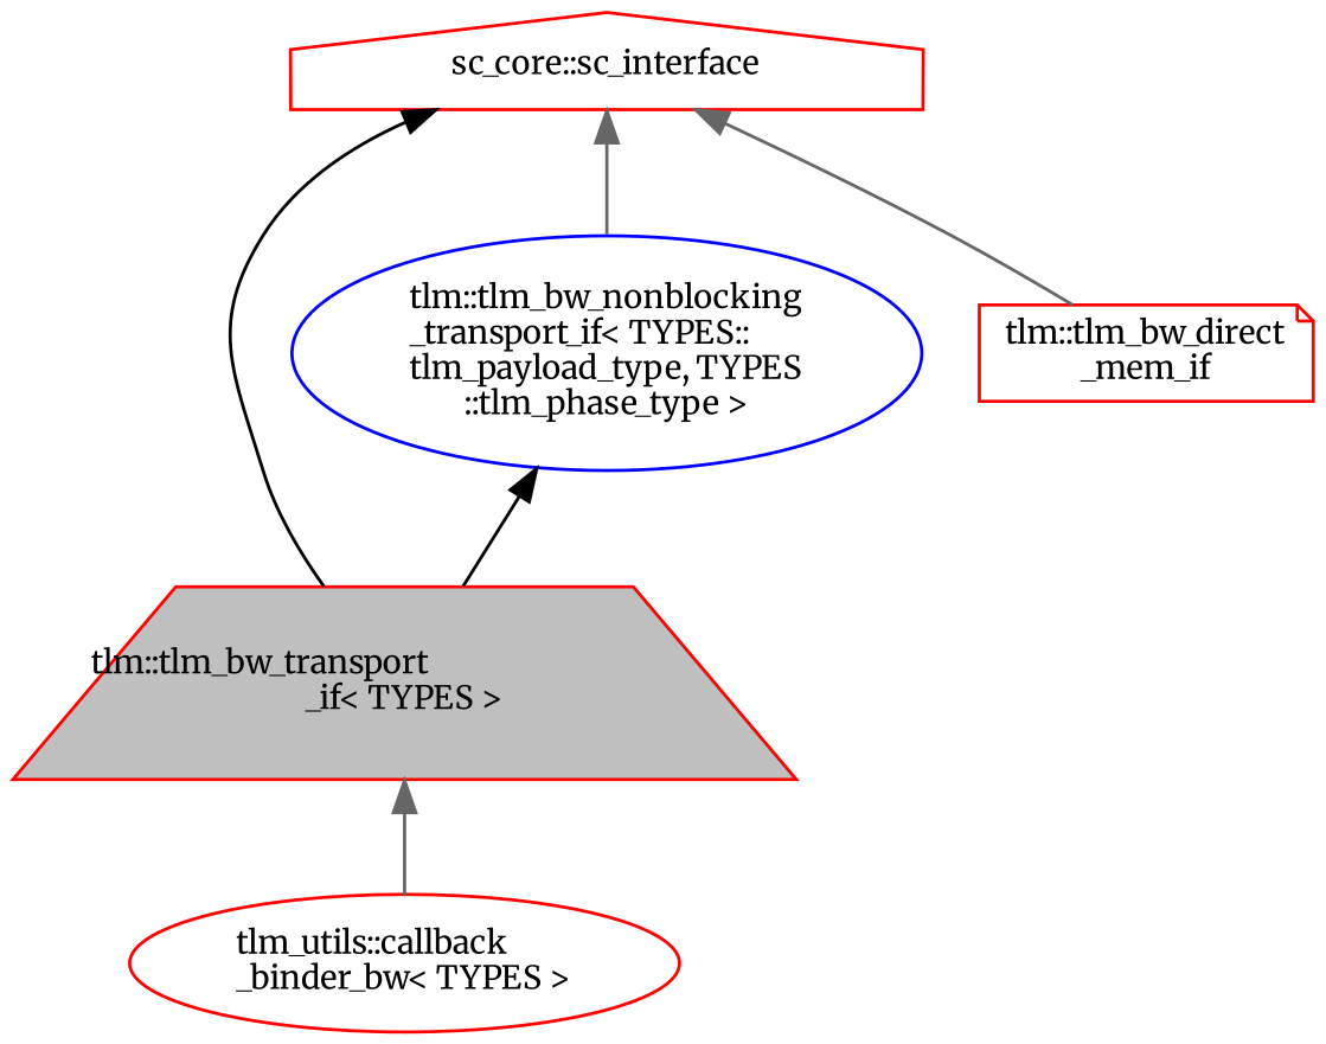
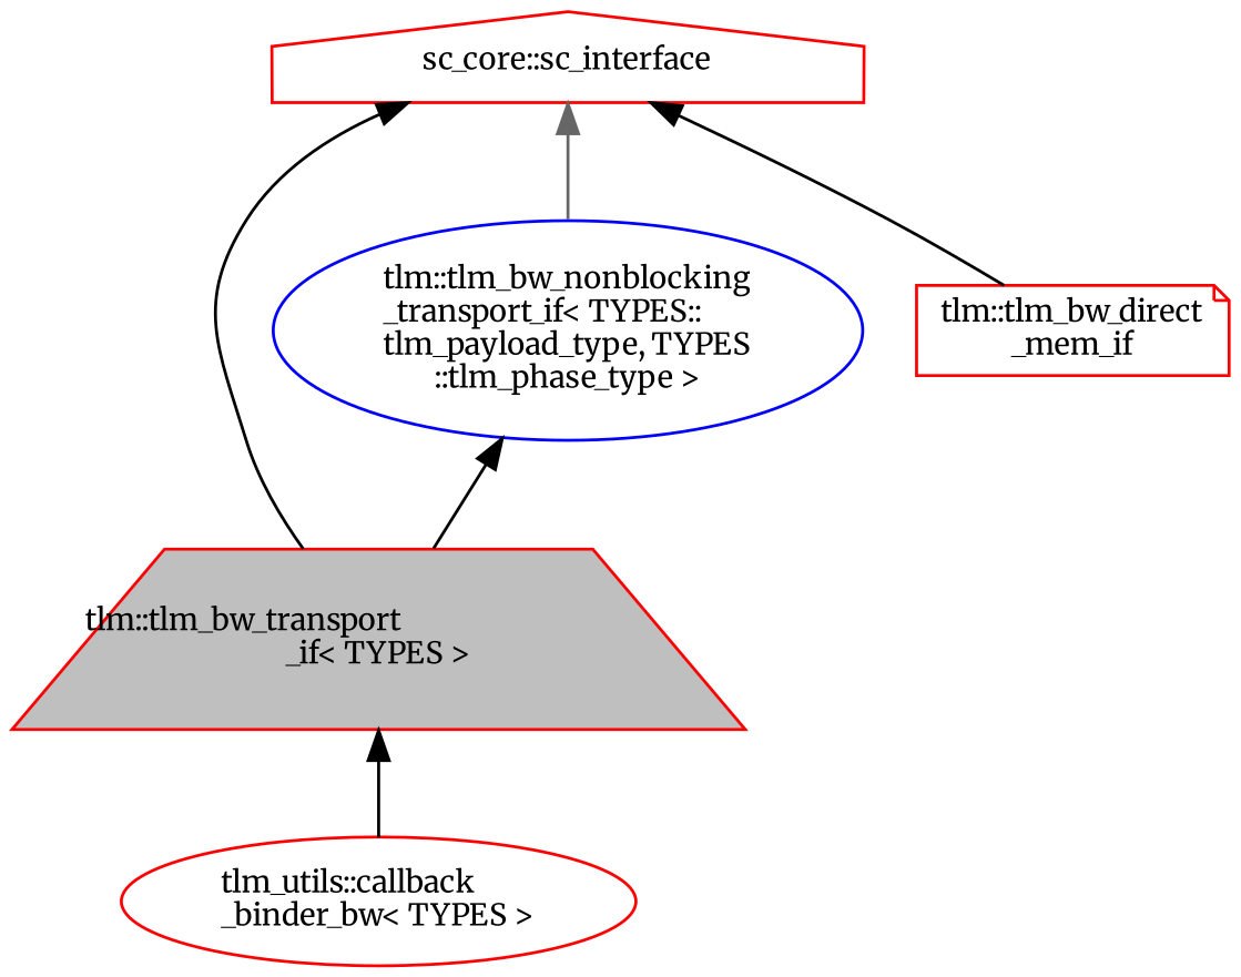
  digraph {
    fontname=Merriweather
    rankdir=TB
    node [color=red fillcolor=white fontname=Merriweather fontsize=10 shape=ellipse style=filled]
    edge [color=gray40 dir=back fontname=Merriweather fontsize=10 labelfontname=FreeSans labelfontsize=10 style=solid]
    n1 [fillcolor=grey75 fontcolor=black height=0.2 label="tlm::tlm_bw_transport\l_if\< TYPES \>" shape=trapezium width=0.4]
    n2 [height=0.2 label="tlm_utils::callback\l_binder_bw\< TYPES \>" width=0.4]
    n3 [color=blue height=0.2 label="tlm::tlm_bw_nonblocking\l_transport_if\< TYPES::\ltlm_payload_type, TYPES\l::tlm_phase_type \>" width=0.4]
    n4 [height=0.2 label="sc_core::sc_interface" shape=house width=0.4]
    n5 [height=0.2 label="tlm::tlm_bw_direct\l_mem_if" shape=note width=0.4]
-   n1 -> n2
+   n1 -> n2 [color=black]
    n3 -> n1 [color=black]
    n4 -> n1 [color=black]
    n4 -> n3
-   n4 -> n5
+   n4 -> n5 [color=black]
  }
